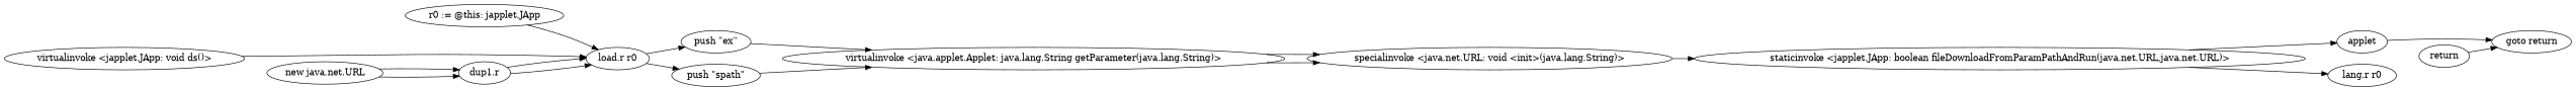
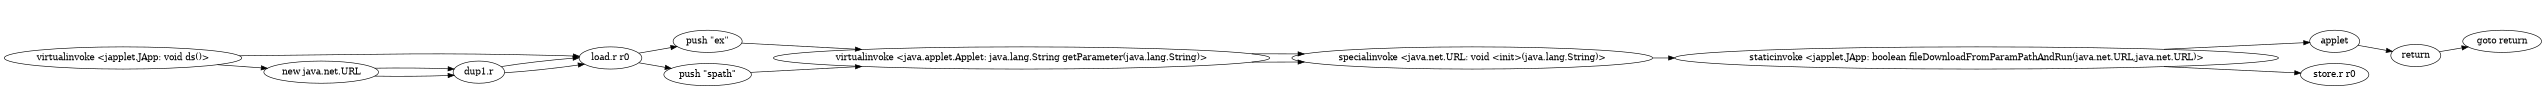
  digraph {
    rankdir=LR
-   "r0 := @this: japplet.JApp"
    "load.r r0"
    "push \"ex\""
    "push \"spath\""
    "virtualinvoke <japplet.JApp: void ds()>"
    "new java.net.URL"
    "virtualinvoke <java.applet.Applet: java.lang.String getParameter(java.lang.String)>"
    "dup1.r"
    "specialinvoke <java.net.URL: void <init>(java.lang.String)>"
    "staticinvoke <japplet.JApp: boolean fileDownloadFromParamPathAndRun(java.net.URL,java.net.URL)>"
    n11 [label=applet]
-   "store.r r0" [label="lang.r r0"]
+   "store.r r0"
    "goto return"
    return
-   "r0 := @this: japplet.JApp" -> "load.r r0"
    "load.r r0" -> "push \"ex\""
    "load.r r0" -> "push \"spath\""
    "push \"ex\"" -> "virtualinvoke <java.applet.Applet: java.lang.String getParameter(java.lang.String)>"
    "push \"spath\"" -> "virtualinvoke <java.applet.Applet: java.lang.String getParameter(java.lang.String)>"
    "virtualinvoke <japplet.JApp: void ds()>" -> "load.r r0"
+   "virtualinvoke <japplet.JApp: void ds()>" -> "new java.net.URL"
    "new java.net.URL" -> "dup1.r"
    "new java.net.URL" -> "dup1.r"
    "virtualinvoke <java.applet.Applet: java.lang.String getParameter(java.lang.String)>" -> "specialinvoke <java.net.URL: void <init>(java.lang.String)>"
    "virtualinvoke <java.applet.Applet: java.lang.String getParameter(java.lang.String)>" -> "specialinvoke <java.net.URL: void <init>(java.lang.String)>"
    "dup1.r" -> "load.r r0"
    "dup1.r" -> "load.r r0"
    "specialinvoke <java.net.URL: void <init>(java.lang.String)>" -> "staticinvoke <japplet.JApp: boolean fileDownloadFromParamPathAndRun(java.net.URL,java.net.URL)>"
    "staticinvoke <japplet.JApp: boolean fileDownloadFromParamPathAndRun(java.net.URL,java.net.URL)>" -> n11
    "staticinvoke <japplet.JApp: boolean fileDownloadFromParamPathAndRun(java.net.URL,java.net.URL)>" -> "store.r r0"
-   n11 -> "goto return"
+   n11 -> return
    return -> "goto return"
  }
